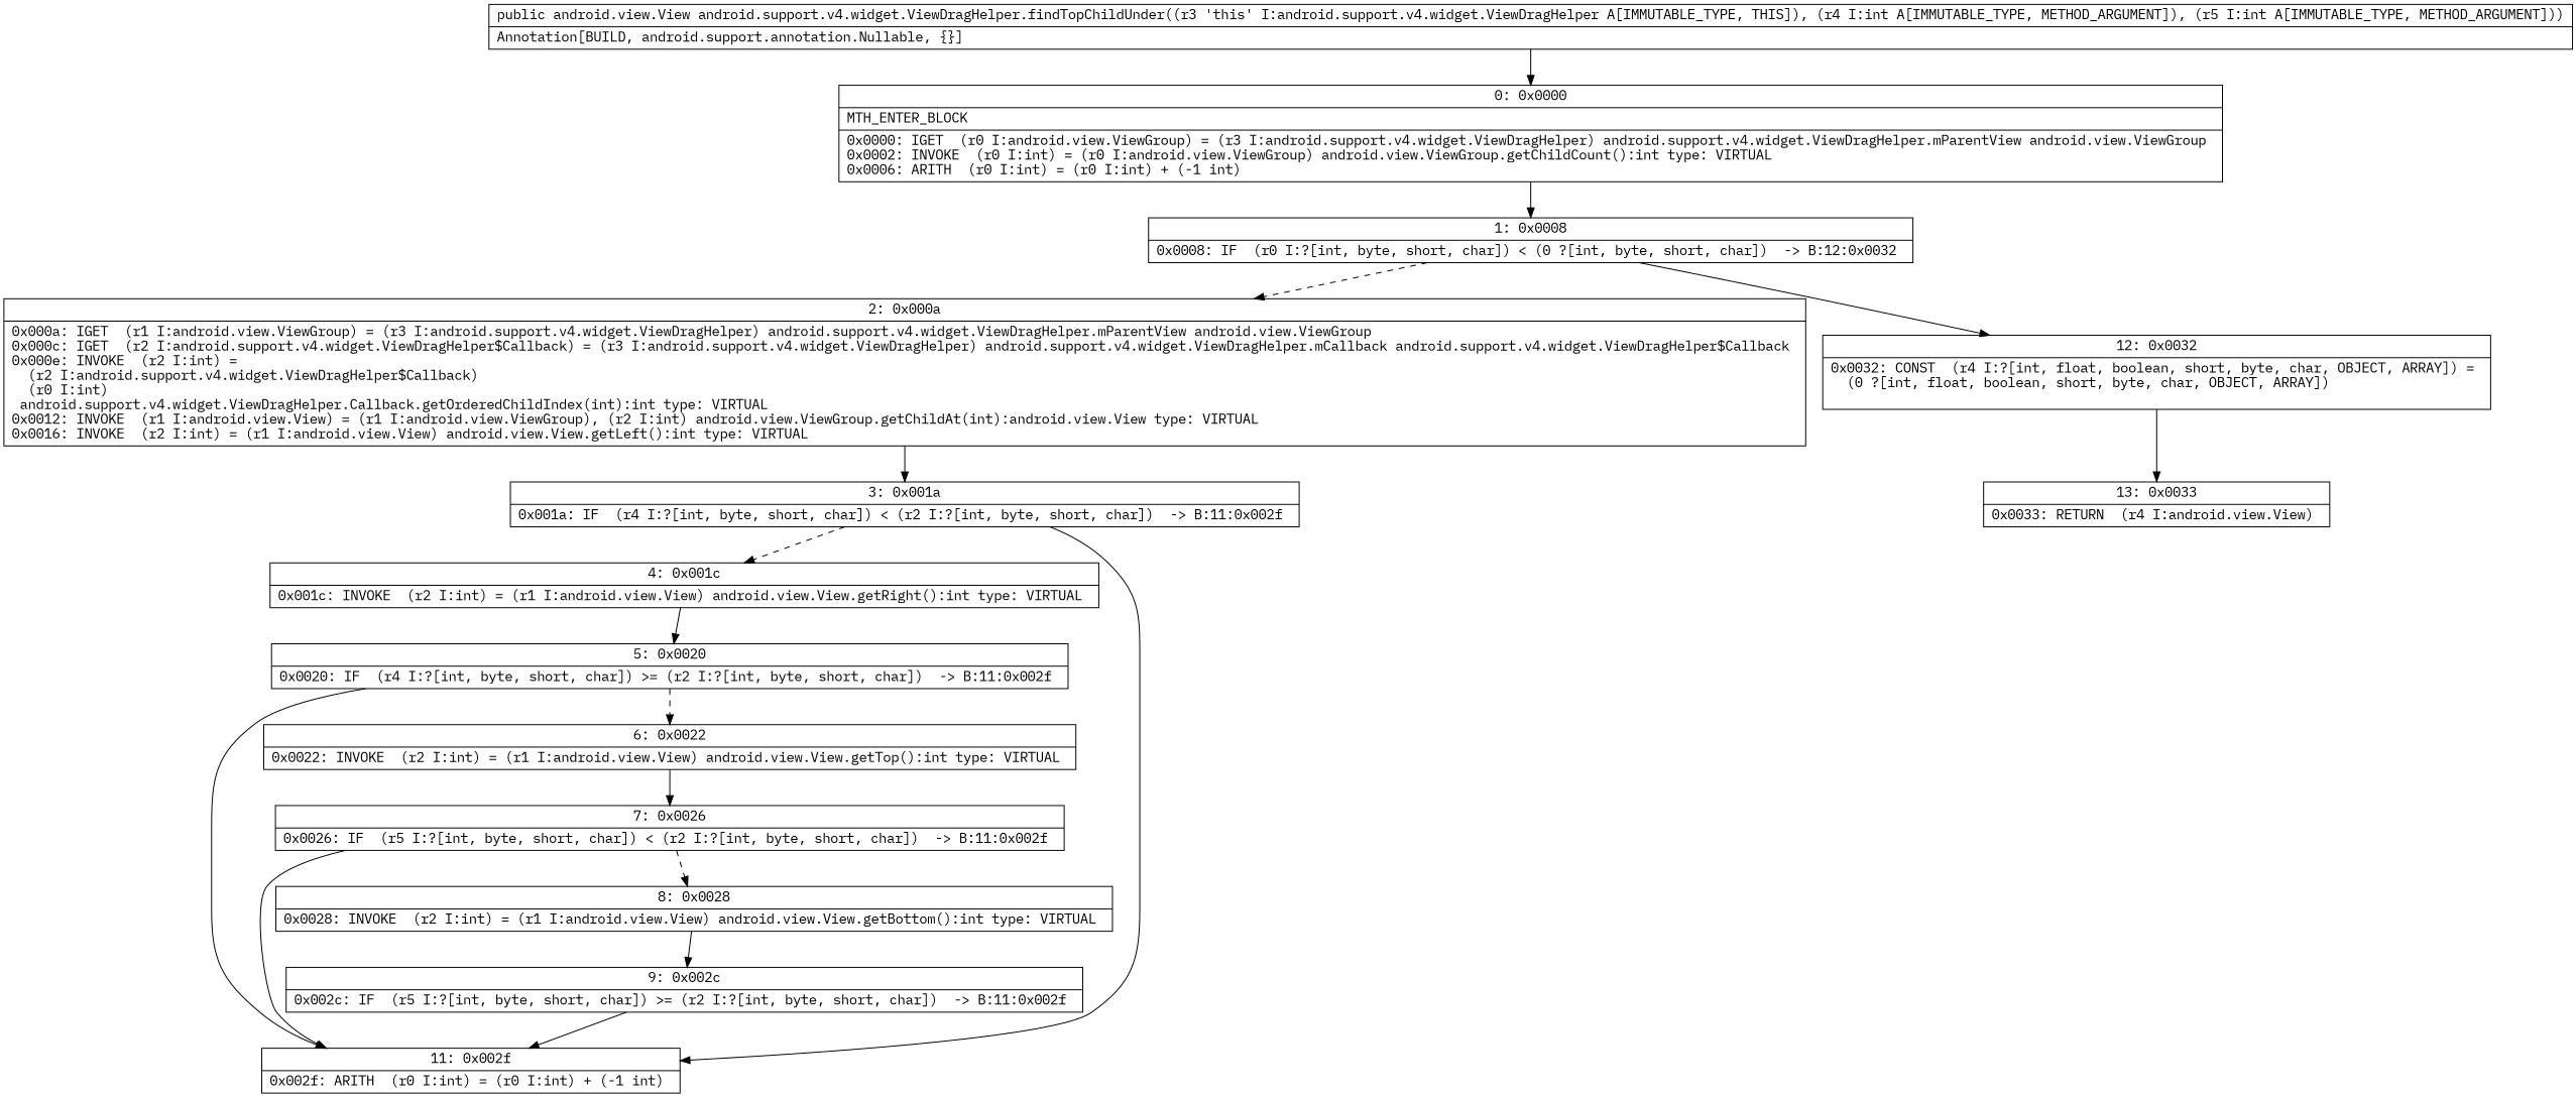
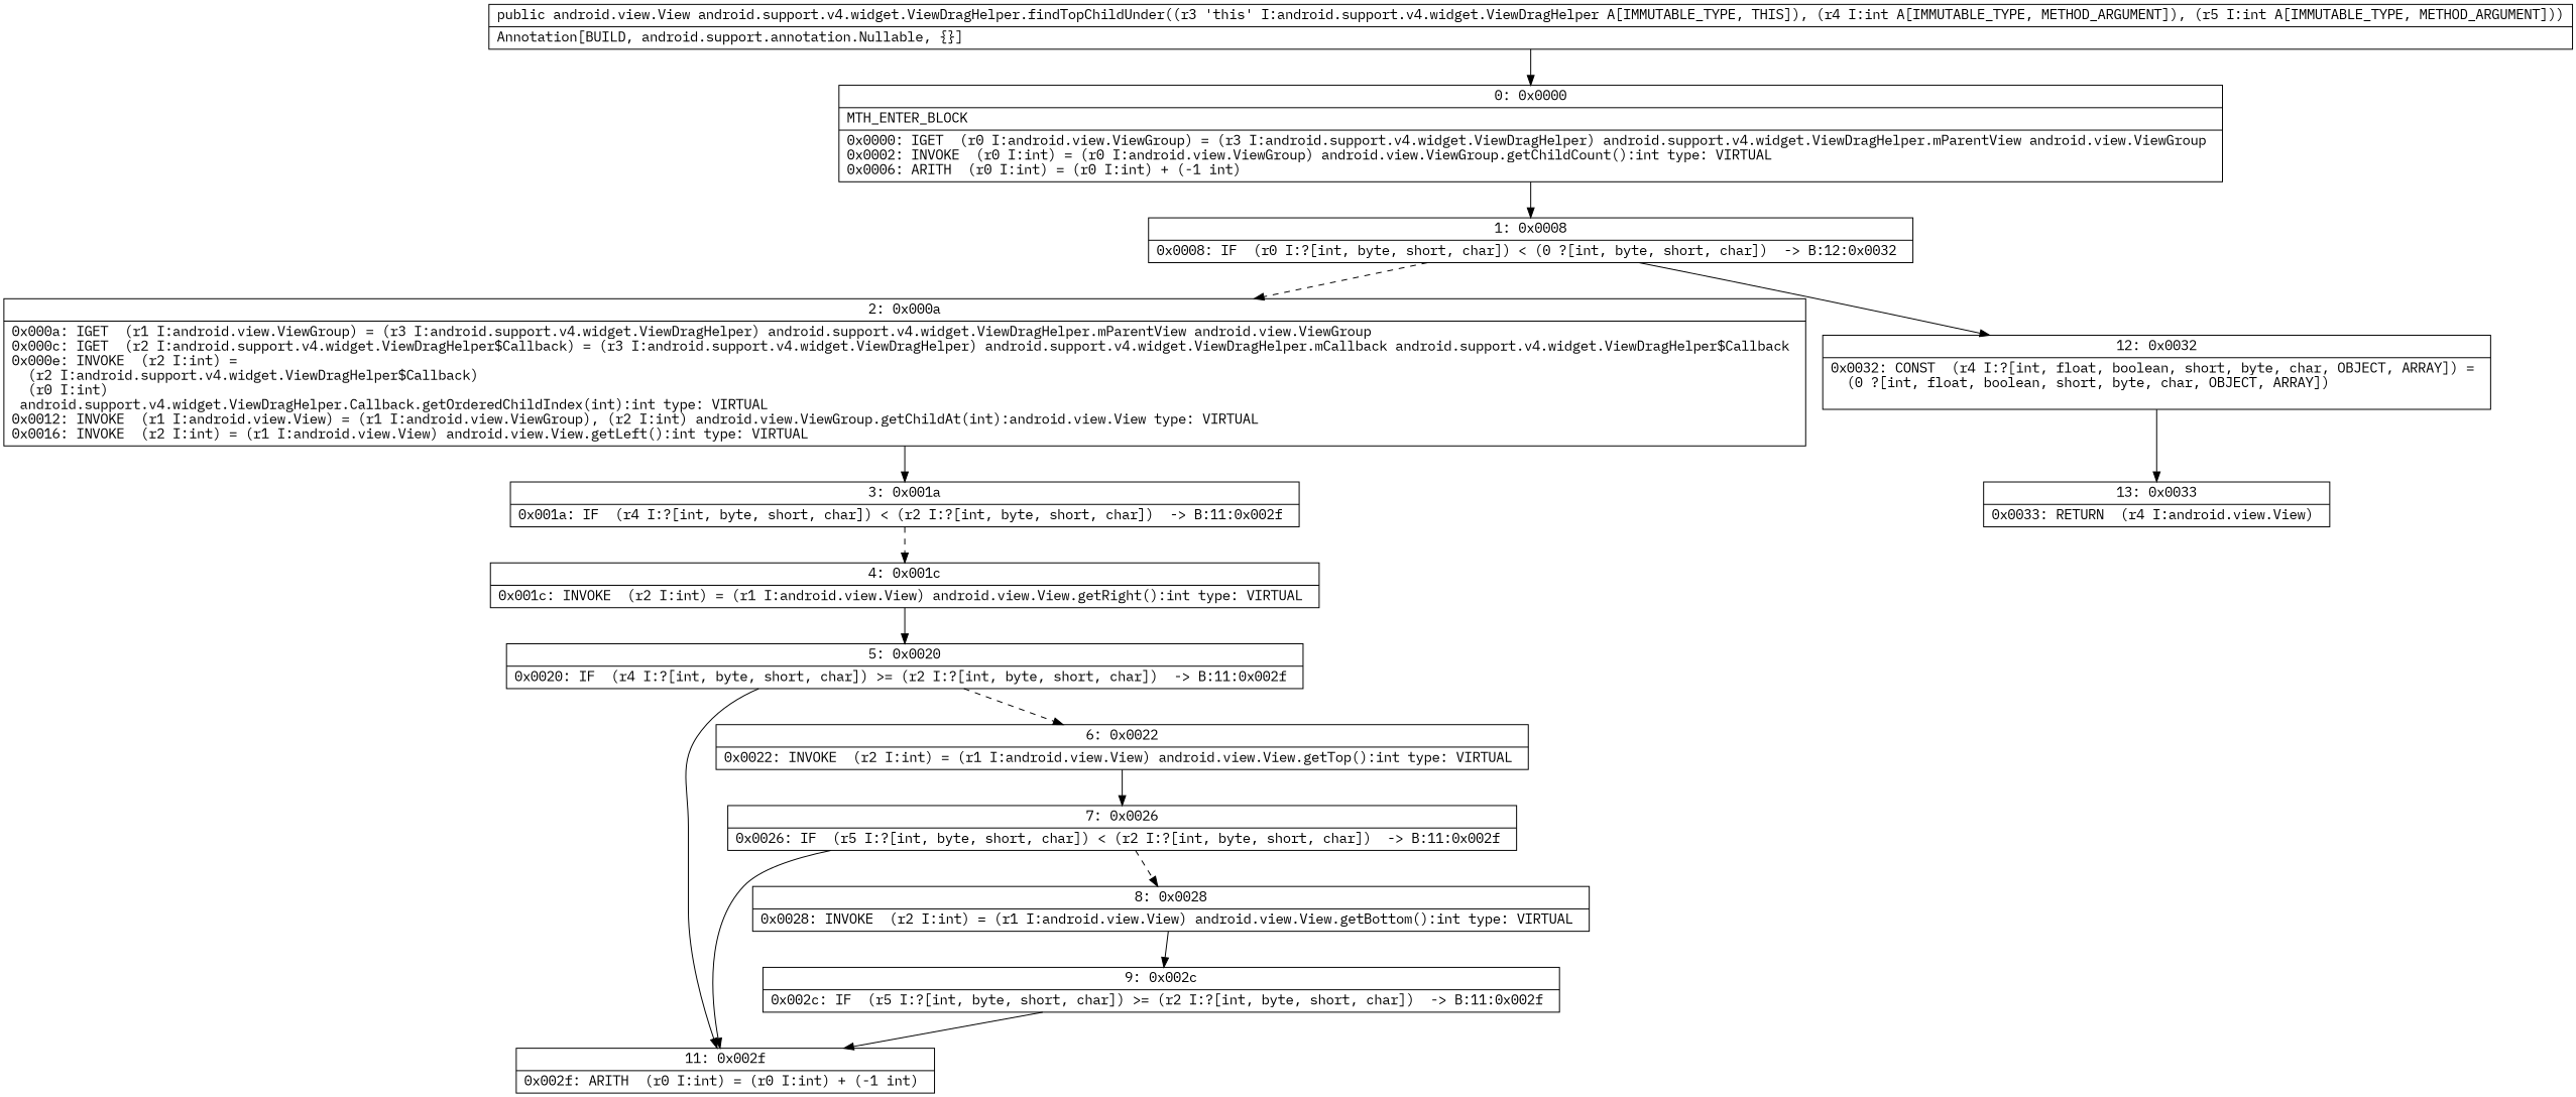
  digraph {
    fontname="IBM Plex Mono"
    node [fontname="IBM Plex Mono" shape=record]
    edge [fontname="IBM Plex Mono"]
    n1 [label="{0\:\ 0x0000|MTH_ENTER_BLOCK\l|0x0000: IGET  (r0 I:android.view.ViewGroup) = (r3 I:android.support.v4.widget.ViewDragHelper) android.support.v4.widget.ViewDragHelper.mParentView android.view.ViewGroup \l0x0002: INVOKE  (r0 I:int) = (r0 I:android.view.ViewGroup) android.view.ViewGroup.getChildCount():int type: VIRTUAL \l0x0006: ARITH  (r0 I:int) = (r0 I:int) + (\-1 int) \l}"]
    n2 [label="{1\:\ 0x0008|0x0008: IF  (r0 I:?[int, byte, short, char]) \< (0 ?[int, byte, short, char])  \-\> B:12:0x0032 \l}"]
    n3 [label="{2\:\ 0x000a|0x000a: IGET  (r1 I:android.view.ViewGroup) = (r3 I:android.support.v4.widget.ViewDragHelper) android.support.v4.widget.ViewDragHelper.mParentView android.view.ViewGroup \l0x000c: IGET  (r2 I:android.support.v4.widget.ViewDragHelper$Callback) = (r3 I:android.support.v4.widget.ViewDragHelper) android.support.v4.widget.ViewDragHelper.mCallback android.support.v4.widget.ViewDragHelper$Callback \l0x000e: INVOKE  (r2 I:int) = \l  (r2 I:android.support.v4.widget.ViewDragHelper$Callback)\l  (r0 I:int)\l android.support.v4.widget.ViewDragHelper.Callback.getOrderedChildIndex(int):int type: VIRTUAL \l0x0012: INVOKE  (r1 I:android.view.View) = (r1 I:android.view.ViewGroup), (r2 I:int) android.view.ViewGroup.getChildAt(int):android.view.View type: VIRTUAL \l0x0016: INVOKE  (r2 I:int) = (r1 I:android.view.View) android.view.View.getLeft():int type: VIRTUAL \l}"]
    n4 [label="{12\:\ 0x0032|0x0032: CONST  (r4 I:?[int, float, boolean, short, byte, char, OBJECT, ARRAY]) = \l  (0 ?[int, float, boolean, short, byte, char, OBJECT, ARRAY])\l \l}"]
    n5 [label="{3\:\ 0x001a|0x001a: IF  (r4 I:?[int, byte, short, char]) \< (r2 I:?[int, byte, short, char])  \-\> B:11:0x002f \l}"]
    n6 [label="{13\:\ 0x0033|0x0033: RETURN  (r4 I:android.view.View) \l}"]
    n7 [label="{4\:\ 0x001c|0x001c: INVOKE  (r2 I:int) = (r1 I:android.view.View) android.view.View.getRight():int type: VIRTUAL \l}"]
    n8 [label="{11\:\ 0x002f|0x002f: ARITH  (r0 I:int) = (r0 I:int) + (\-1 int) \l}"]
    n9 [label="{5\:\ 0x0020|0x0020: IF  (r4 I:?[int, byte, short, char]) \>= (r2 I:?[int, byte, short, char])  \-\> B:11:0x002f \l}"]
    n10 [label="{6\:\ 0x0022|0x0022: INVOKE  (r2 I:int) = (r1 I:android.view.View) android.view.View.getTop():int type: VIRTUAL \l}"]
    n11 [label="{7\:\ 0x0026|0x0026: IF  (r5 I:?[int, byte, short, char]) \< (r2 I:?[int, byte, short, char])  \-\> B:11:0x002f \l}"]
    n12 [label="{8\:\ 0x0028|0x0028: INVOKE  (r2 I:int) = (r1 I:android.view.View) android.view.View.getBottom():int type: VIRTUAL \l}"]
    n13 [label="{9\:\ 0x002c|0x002c: IF  (r5 I:?[int, byte, short, char]) \>= (r2 I:?[int, byte, short, char])  \-\> B:11:0x002f \l}"]
    n14 [label="{public android.view.View android.support.v4.widget.ViewDragHelper.findTopChildUnder((r3 'this' I:android.support.v4.widget.ViewDragHelper A[IMMUTABLE_TYPE, THIS]), (r4 I:int A[IMMUTABLE_TYPE, METHOD_ARGUMENT]), (r5 I:int A[IMMUTABLE_TYPE, METHOD_ARGUMENT]))  | Annotation[BUILD, android.support.annotation.Nullable, \{\}]\l}"]
    n1 -> n2
    n2 -> n3 [style=dashed]
    n2 -> n4
    n3 -> n5
    n4 -> n6
    n5 -> n7 [style=dashed]
-   n5 -> n8
    n7 -> n9
    n9 -> n8
    n9 -> n10 [style=dashed]
    n10 -> n11
    n11 -> n8
    n11 -> n12 [style=dashed]
    n12 -> n13
    n13 -> n8
    n14 -> n1
  }
